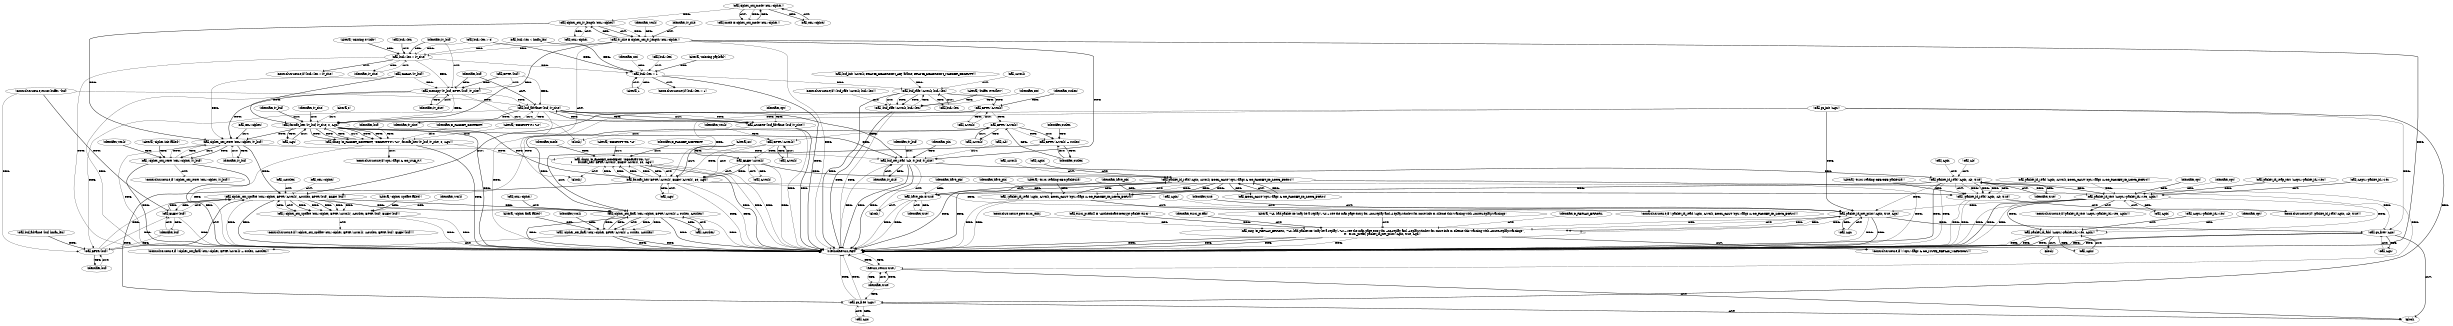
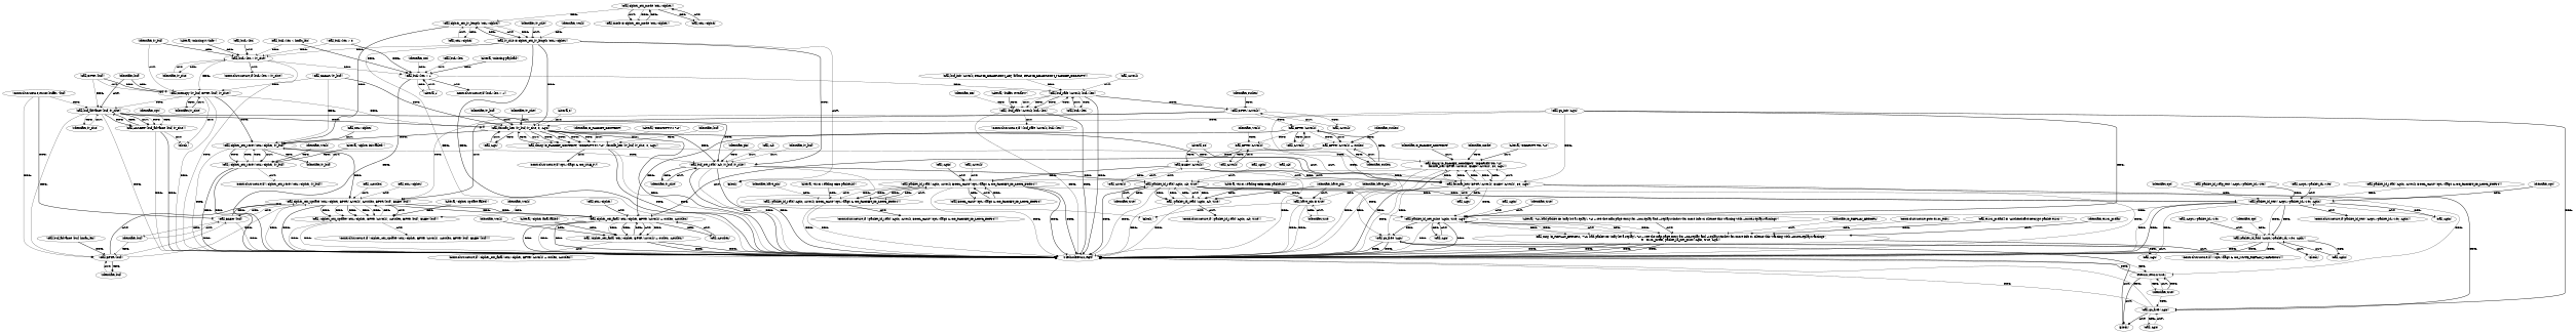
  digraph {
    edge [arrowhead=tee style=bold]
    n1 [label="(Call,cipher_ctx_iv_length (ctx->cipher))"]
    n2 [label="(Call,iv_size = cipher_ctx_iv_length (ctx->cipher))"]
    n3 [label="(Call,cipher_ctx_reset (ctx->cipher, iv_buf))"]
    n4 [label="(Call,ctx->cipher)"]
    n5 [label="(Call,buf->len < iv_size)"]
    n6 [label="(Call,format_hex (iv_buf, iv_size, 0, &gc))"]
    n7 [label="(Call,buf_set_read (&b, iv_buf, iv_size))"]
    n8 [label="(Block,)"]
    n9 [label="(MethodReturn,RET)"]
    n10 [label="(Call,!cipher_ctx_reset (ctx->cipher, iv_buf))"]
    n11 [label="(Call,cipher_ctx_update (ctx->cipher, BPTR (&work), &outlen, BPTR (buf), BLEN (buf)))"]
    n12 [label="(Identifier,iv_buf)"]
    n13 [label="(Call,cipher_ctx_mode (ctx->cipher))"]
    n14 [label="(Call,mode = cipher_ctx_mode (ctx->cipher))"]
    n15 [label="(Call,ctx->cipher)"]
    n16 [label="(Call,memcpy (iv_buf, BPTR (buf), iv_size))"]
    n17 [label="(Call,buf->len < 1)"]
    n18 [label="(Identifier,iv_size)"]
    n19 [label="(ControlStructure,if (buf->len < iv_size))"]
    n20 [label="(Call,dmsg (D_PACKET_CONTENT, \"DECRYPT IV: %s\", format_hex (iv_buf, iv_size, 0, &gc)))"]
    n21 [label="(Call,format_hex (BPTR (&work), BLEN (&work), 80, &gc))"]
    n22 [label="(Call,&gc)"]
    n23 [label="(Call,packet_id_read (&pin, &b, true))"]
    n24 [label="(Block,)"]
    n25 [label="(Identifier,iv_size)"]
    n26 [label="(Return,return true;)"]
    n27 [label="(Call,buf_advance (buf, iv_size))"]
    n28 [label="(Block,)"]
    n29 [label="(Identifier,iv_size)"]
    n30 [label="(Call,buf_safe (&work, buf->len))"]
    n31 [label="(ControlStructure,if (buf->len < 1))"]
    n32 [label="(Literal,1)"]
    n33 [label="(Call,ASSERT (buf_advance (buf, iv_size)))"]
    n34 [label="(Call,BPTR (buf))"]
    n35 [label="(Identifier,iv_size)"]
    n36 [label="(Call,BLEN (buf))"]
    n37 [label="(Identifier,buf)"]
    n38 [label="(Call,dmsg (D_PACKET_CONTENT, \"DECRYPT TO: %s\",\n\t       format_hex (BPTR (&work), BLEN (&work), 80, &gc)))"]
    n39 [label="(ControlStructure,if (opt->flags & CO_USE_IV))"]
    n40 [label="(Call,packet_id_net_print (&pin, true, &gc))"]
    n41 [label="(Call,gc_free (&gc))"]
    n42 [label="(Call,gc_free (&gc))"]
    n43 [label="(Call,&gc)"]
    n44 [label="(ControlStructure,if (!cipher_ctx_reset (ctx->cipher, iv_buf)))"]
    n45 [label="(Call,!cipher_ctx_update (ctx->cipher, BPTR (&work), &outlen, BPTR (buf), BLEN (buf)))"]
    n46 [label="(Call,cipher_ctx_final (ctx->cipher, BPTR (&work) + outlen, &outlen))"]
    n47 [label="(ControlStructure,if (!cipher_ctx_update (ctx->cipher, BPTR (&work), &outlen, BPTR (buf), BLEN (buf))))"]
    n48 [label="(Call,!cipher_ctx_final (ctx->cipher, BPTR (&work) + outlen, &outlen))"]
    n49 [label="(Call,&outlen)"]
    n50 [label="(Identifier,buf)"]
    n51 [label="(ControlStructure,if (!cipher_ctx_final (ctx->cipher, BPTR (&work) + outlen, &outlen)))"]
    n52 [label="(Call,!packet_id_read (&pin, &b, true))"]
    n53 [label="(Call,have_pin = true)"]
    n54 [label="(Call,packet_id_test (&opt->packet_id->rec, &pin))"]
    n55 [label="(Identifier,true)"]
    n56 [label="(ControlStructure,if (!packet_id_read (&pin, &b, true)))"]
    n57 [label="(Identifier,true)"]
    n58 [label="(Call,packet_id_add (&opt->packet_id->rec, &pin))"]
    n59 [label="(Call,&pin)"]
    n60 [label="(ControlStructure,if (packet_id_test (&opt->packet_id->rec, &pin)))"]
    n61 [label="(Call,msg (D_REPLAY_ERRORS, \"%s: bad packet ID (may be a replay): %s -- see the man page entry for --no-replay and --replay-window for more info or silence this warning with --mute-replay-warnings\",\n\t\t   error_prefix, packet_id_net_print (&pin, true, &gc)))"]
    n62 [label="(Call,&gc)"]
    n63 [label="(Block,)"]
    n64 [label="(Identifier,true)"]
    n65 [label="(Call,&pin)"]
    n66 [label="(Block,)"]
    n67 [label="(ControlStructure,if (!(opt->flags & CO_MUTE_REPLAY_WARNINGS)))"]
    n68 [label="(Call,&gc)"]
    n69 [label="(Call,&gc)"]
    n70 [label="(Call,!buf_safe (&work, buf->len))"]
    n71 [label="(Call,BPTR (&work))"]
    n72 [label="(Call,buf->len)"]
    n73 [label="(ControlStructure,if (!buf_safe (&work, buf->len)))"]
    n74 [label="(Call,BPTR (&work))"]
    n75 [label="(Call,&work)"]
    n76 [label="(Call,BPTR (&work) + outlen)"]
    n77 [label="(Call,BPTR (&work))"]
    n78 [label="(Call,&work)"]
    n79 [label="(Identifier,outlen)"]
    n80 [label="(Call,BLEN (&work))"]
    n81 [label="(Call,&work)"]
    n82 [label="(Call,packet_id_read (&pin, &work, BOOL_CAST (opt->flags & CO_PACKET_ID_LONG_FORM)))"]
    n83 [label="(Call,&work)"]
    n84 [label="(Call,!packet_id_read (&pin, &work, BOOL_CAST (opt->flags & CO_PACKET_ID_LONG_FORM)))"]
    n85 [label="(Call,BOOL_CAST (opt->flags & CO_PACKET_ID_LONG_FORM))"]
    n86 [label="(ControlStructure,if (!packet_id_read (&pin, &work, BOOL_CAST (opt->flags & CO_PACKET_ID_LONG_FORM))))"]
    n87 [label="(Identifier,iv_size)"]
    n88 [label="(Call,buf->len > 0)"]
    n89 [label="(Call,error_prefix[] = \"Authenticate/Decrypt packet error\")"]
    n90 [label="(Identifier,have_pin)"]
    n91 [label="(Identifier,iv_size)"]
    n92 [label="(Identifier,error_prefix)"]
    n93 [label="(Identifier,pin)"]
    n94 [label="(ControlStructure,struct buffer *buf)"]
    n95 [label="(Literal,\"error reading CBC packet-id\")"]
    n96 [label="(Call,BPTR (buf))"]
    n97 [label="(Identifier,work)"]
    n98 [label="(Literal,\"DECRYPT IV: %s\")"]
    n99 [label="(Identifier,mode)"]
    n100 [label="(Call,&pin)"]
    n101 [label="(Identifier,work)"]
    n102 [label="(Literal,\"cipher update failed\")"]
    n103 [label="(Identifier,outlen)"]
    n104 [label="(Literal,\"%s: bad packet ID (may be a replay): %s -- see the man page entry for --no-replay and --replay-window for more info or silence this warning with --mute-replay-warnings\")"]
    n105 [label="(Call,&work)"]
    n106 [label="(Call,&opt->packet_id->rec)"]
    n107 [label="(Literal,\"missing payload\")"]
    n108 [label="(Call,&pin)"]
    n109 [label="(Identifier,work)"]
    n110 [label="(Call,packet_id_read (&pin, &work, BOOL_CAST (opt->flags & CO_PACKET_ID_LONG_FORM)))"]
    n111 [label="(Identifier,buf)"]
    n112 [label="(Literal,\"DECRYPT TO: %s\")"]
    n113 [label="(Identifier,work)"]
    n114 [label="(Call,&b)"]
    n115 [label="(Call,buf_init (&work, FRAME_HEADROOM_ADJ (frame, FRAME_HEADROOM_MARKER_DECRYPT)))"]
    n116 [label="(Literal,\"buffer overflow\")"]
    n117 [label="(Identifier,have_pin)"]
    n118 [label="(Identifier,opt)"]
    n119 [label="(Identifier,opt)"]
    n120 [label="(Literal,\"missing IV info\")"]
    n121 [label="(Identifier,ctx)"]
    n122 [label="(Call,ctx->cipher)"]
    n123 [label="(Identifier,D_REPLAY_ERRORS)"]
    n124 [label="(Literal,\"cipher final failed\")"]
    n125 [label="(ControlStructure,goto error_exit;)"]
    n126 [label="(Identifier,opt)"]
    n127 [label="(Call,&work)"]
    n128 [label="(Call,&outlen)"]
    n129 [label="(Identifier,work)"]
    n130 [label="(Identifier,true)"]
    n131 [label="(Call,ctx->cipher)"]
    n132 [label="(Call,&opt->packet_id->rec)"]
    n133 [label="(Identifier,D_PACKET_CONTENT)"]
    n134 [label="(Call,CLEAR (iv_buf))"]
    n135 [label="(Identifier,D_PACKET_CONTENT)"]
    n136 [label="(Call,packet_id_reap_test (&opt->packet_id->rec))"]
    n137 [label="(Literal,0)"]
    n138 [label="(Call,buf_advance (buf, hmac_len))"]
    n139 [label="(Identifier,buf)"]
    n140 [label="(Identifier,iv_buf)"]
    n141 [label="(Call,&pin)"]
    n142 [label="(Call,gc_init (&gc))"]
    n143 [label="(Identifier,have_pin)"]
    n144 [label="(Literal,\"cipher init failed\")"]
    n145 [label="(Call,buf->len < hmac_len)"]
    n146 [label="(Identifier,iv_buf)"]
    n147 [label="(Call,buf->len)"]
    n148 [label="(Identifier,opt)"]
    n149 [label="(Call,buf->len)"]
    n150 [label="(Literal,80)"]
    n151 [label="(Literal,\"error reading CFB/OFB packet-id\")"]
    n152 [label="(Call,ctx->cipher)"]
    n153 [label="(Identifier,outlen)"]
    n154 [label="(Call,&b)"]
    n155 [label="(Identifier,iv_buf)"]
    n156 [label="(Identifier,ctx)"]
    n1 -> n2 [arrowhead=diamond label="AST: "]
    n1 -> n2 [arrowhead=diamond label="DDG: " style=solid]
    n1 -> n3 [label="DDG: "]
    n1 -> n4 [arrowhead=diamond label="CFG: " style=solid]
    n2 -> n1 [label="CFG: "]
    n2 -> n5 [label="DDG: " style=solid]
    n2 -> n6 [label="DDG: "]
    n2 -> n7 [arrowhead=diamond label="DDG: "]
    n2 -> n8 [arrowhead=diamond label="AST: " style=solid]
    n2 -> n9 [label="DDG: " style=solid]
    n2 -> n9 [label="DDG: "]
    n3 -> n7 [label="DDG: " style=solid]
    n3 -> n9 [label="DDG: " style=solid]
    n3 -> n10 [arrowhead=diamond label="AST: "]
    n3 -> n10 [label="DDG: "]
    n3 -> n10 [label="DDG: " style=solid]
    n3 -> n11 [arrowhead=diamond label="DDG: "]
    n3 -> n12 [label="CFG: "]
    n4 -> n1 [label="AST: " style=solid]
    n5 -> n9 [arrowhead=diamond label="DDG: " style=solid]
    n5 -> n16 [label="DDG: " style=solid]
    n5 -> n17 [arrowhead=diamond label="DDG: " style=solid]
    n5 -> n18 [arrowhead=diamond label="CFG: " style=solid]
    n5 -> n19 [label="AST: "]
    n6 -> n3 [label="DDG: "]
    n6 -> n7 [label="DDG: "]
    n6 -> n9 [arrowhead=diamond label="DDG: "]
    n6 -> n20 [arrowhead=diamond label="AST: " style=solid]
    n6 -> n20 [arrowhead=diamond label="DDG: "]
    n6 -> n20 [arrowhead=diamond label="DDG: "]
    n6 -> n20 [arrowhead=diamond label="DDG: "]
    n6 -> n20 [arrowhead=diamond label="DDG: "]
    n6 -> n21 [label="DDG: "]
    n6 -> n22 [arrowhead=diamond label="CFG: "]
    n7 -> n9 [arrowhead=diamond label="DDG: "]
    n7 -> n9 [label="DDG: " style=solid]
    n7 -> n9 [label="DDG: "]
    n7 -> n23 [label="DDG: "]
    n7 -> n24 [label="AST: " style=solid]
    n7 -> n25 [arrowhead=diamond label="CFG: "]
    n9 -> n26 [arrowhead=diamond label="CFG: " style=solid]
    n10 -> n3 [label="CFG: " style=solid]
    n10 -> n9 [label="DDG: "]
    n10 -> n9 [arrowhead=diamond label="DDG: "]
    n10 -> n44 [label="AST: " style=solid]
    n11 -> n9 [label="DDG: " style=solid]
    n11 -> n9 [arrowhead=diamond label="DDG: "]
    n11 -> n36 [arrowhead=diamond label="CFG: " style=solid]
    n11 -> n45 [arrowhead=diamond label="AST: "]
    n11 -> n45 [arrowhead=diamond label="DDG: "]
    n11 -> n45 [arrowhead=diamond label="DDG: " style=solid]
    n11 -> n45 [arrowhead=diamond label="DDG: "]
    n11 -> n45 [arrowhead=diamond label="DDG: " style=solid]
    n11 -> n45 [arrowhead=diamond label="DDG: " style=solid]
    n11 -> n46 [label="DDG: "]
    n11 -> n46 [arrowhead=diamond label="DDG: "]
    n12 -> n3 [label="AST: " style=solid]
    n13 -> n1 [label="DDG: " style=solid]
    n13 -> n14 [arrowhead=diamond label="AST: "]
    n13 -> n14 [label="DDG: " style=solid]
    n13 -> n15 [label="CFG: "]
    n14 -> n13 [arrowhead=diamond label="CFG: "]
    n15 -> n13 [arrowhead=diamond label="AST: "]
    n16 -> n3 [arrowhead=diamond label="DDG: "]
    n16 -> n6 [arrowhead=diamond label="DDG: " style=solid]
    n16 -> n9 [arrowhead=diamond label="DDG: " style=solid]
    n16 -> n27 [label="DDG: " style=solid]
    n16 -> n28 [label="AST: " style=solid]
    n16 -> n29 [label="CFG: "]
    n17 -> n9 [arrowhead=diamond label="DDG: "]
    n17 -> n30 [label="DDG: " style=solid]
    n17 -> n31 [arrowhead=diamond label="AST: "]
    n17 -> n32 [label="CFG: " style=solid]
    n18 -> n5 [label="AST: " style=solid]
    n20 -> n6 [label="CFG: "]
    n20 -> n9 [label="DDG: "]
    n20 -> n9 [label="DDG: " style=solid]
    n20 -> n38 [label="DDG: " style=solid]
    n20 -> n39 [arrowhead=diamond label="AST: "]
    n21 -> n9 [label="DDG: " style=solid]
    n21 -> n9 [label="DDG: " style=solid]
    n21 -> n38 [label="AST: " style=solid]
    n21 -> n38 [label="DDG: " style=solid]
    n21 -> n38 [label="DDG: " style=solid]
    n21 -> n38 [label="DDG: "]
    n21 -> n38 [label="DDG: " style=solid]
    n21 -> n40 [arrowhead=diamond label="DDG: " style=solid]
    n21 -> n41 [label="DDG: " style=solid]
    n21 -> n42 [label="DDG: "]
    n21 -> n43 [label="CFG: "]
    n22 -> n6 [arrowhead=diamond label="AST: "]
    n23 -> n9 [arrowhead=diamond label="DDG: "]
    n23 -> n9 [label="DDG: " style=solid]
    n23 -> n26 [label="DDG: " style=solid]
    n23 -> n40 [arrowhead=diamond label="DDG: " style=solid]
    n23 -> n52 [arrowhead=diamond label="AST: " style=solid]
    n23 -> n52 [label="DDG: " style=solid]
    n23 -> n52 [arrowhead=diamond label="DDG: "]
    n23 -> n52 [arrowhead=diamond label="DDG: " style=solid]
    n23 -> n53 [arrowhead=diamond label="DDG: "]
    n23 -> n54 [label="DDG: "]
    n23 -> n55 [label="CFG: "]
    n25 -> n7 [arrowhead=diamond label="AST: "]
    n26 -> n9 [label="DDG: "]
    n26 -> n63 [arrowhead=diamond label="AST: "]
    n26 -> n64 [label="CFG: " style=solid]
    n27 -> n6 [label="DDG: "]
    n27 -> n7 [arrowhead=diamond label="DDG: "]
    n27 -> n9 [arrowhead=diamond label="DDG: " style=solid]
    n27 -> n33 [arrowhead=diamond label="AST: "]
    n27 -> n33 [arrowhead=diamond label="DDG: " style=solid]
    n27 -> n33 [arrowhead=diamond label="DDG: "]
    n27 -> n34 [arrowhead=diamond label="DDG: " style=solid]
    n27 -> n35 [arrowhead=diamond label="CFG: " style=solid]
    n29 -> n16 [label="AST: "]
    n30 -> n9 [arrowhead=diamond label="DDG: "]
    n30 -> n70 [label="AST: " style=solid]
    n30 -> n70 [arrowhead=diamond label="DDG: " style=solid]
    n30 -> n70 [arrowhead=diamond label="DDG: "]
    n30 -> n71 [label="DDG: "]
    n30 -> n72 [arrowhead=diamond label="CFG: " style=solid]
    n32 -> n17 [arrowhead=diamond label="AST: "]
    n33 -> n9 [label="DDG: " style=solid]
    n33 -> n9 [label="DDG: "]
    n33 -> n27 [label="CFG: "]
    n33 -> n28 [label="AST: " style=solid]
    n34 -> n11 [arrowhead=diamond label="AST: "]
    n34 -> n11 [label="DDG: " style=solid]
    n34 -> n36 [label="DDG: " style=solid]
    n34 -> n37 [arrowhead=diamond label="CFG: "]
    n35 -> n27 [label="AST: " style=solid]
    n36 -> n9 [label="DDG: " style=solid]
    n36 -> n11 [label="AST: " style=solid]
    n36 -> n11 [arrowhead=diamond label="DDG: "]
    n36 -> n50 [label="CFG: " style=solid]
    n37 -> n34 [arrowhead=diamond label="AST: " style=solid]
    n38 -> n8 [arrowhead=diamond label="AST: " style=solid]
    n38 -> n9 [label="DDG: "]
    n38 -> n9 [label="DDG: " style=solid]
    n38 -> n9 [label="DDG: " style=solid]
    n38 -> n21 [label="CFG: "]
    n40 -> n9 [arrowhead=diamond label="DDG: " style=solid]
    n40 -> n9 [arrowhead=diamond label="DDG: "]
    n40 -> n41 [label="DDG: "]
    n40 -> n61 [label="AST: " style=solid]
    n40 -> n61 [arrowhead=diamond label="DDG: " style=solid]
    n40 -> n61 [label="DDG: " style=solid]
    n40 -> n61 [arrowhead=diamond label="DDG: " style=solid]
    n40 -> n62 [label="CFG: "]
    n41 -> n9 [arrowhead=diamond label="DDG: "]
    n41 -> n9 [arrowhead=diamond label="DDG: "]
    n41 -> n63 [label="AST: "]
    n41 -> n68 [label="CFG: "]
    n42 -> n9 [label="DDG: " style=solid]
    n42 -> n9 [label="DDG: " style=solid]
    n42 -> n63 [arrowhead=diamond label="AST: "]
    n42 -> n69 [label="CFG: " style=solid]
    n43 -> n21 [label="AST: " style=solid]
    n45 -> n9 [arrowhead=diamond label="DDG: " style=solid]
    n45 -> n9 [arrowhead=diamond label="DDG: " style=solid]
    n45 -> n11 [arrowhead=diamond label="CFG: " style=solid]
    n45 -> n47 [arrowhead=diamond label="AST: " style=solid]
    n46 -> n9 [label="DDG: "]
    n46 -> n9 [arrowhead=diamond label="DDG: " style=solid]
    n46 -> n9 [arrowhead=diamond label="DDG: "]
    n46 -> n48 [arrowhead=diamond label="AST: "]
    n46 -> n48 [arrowhead=diamond label="DDG: " style=solid]
    n46 -> n48 [arrowhead=diamond label="DDG: " style=solid]
    n46 -> n48 [label="DDG: "]
    n46 -> n49 [label="CFG: "]
    n48 -> n9 [label="DDG: "]
    n48 -> n9 [label="DDG: "]
    n48 -> n46 [label="CFG: "]
    n48 -> n51 [arrowhead=diamond label="AST: " style=solid]
    n49 -> n46 [label="AST: "]
    n50 -> n34 [label="CFG: " style=solid]
    n50 -> n36 [label="AST: " style=solid]
    n52 -> n9 [label="DDG: " style=solid]
    n52 -> n9 [arrowhead=diamond label="DDG: " style=solid]
    n52 -> n23 [label="CFG: " style=solid]
    n52 -> n56 [arrowhead=diamond label="AST: "]
    n53 -> n9 [label="DDG: " style=solid]
    n53 -> n9 [arrowhead=diamond label="DDG: " style=solid]
    n53 -> n24 [arrowhead=diamond label="AST: " style=solid]
    n53 -> n57 [label="CFG: " style=solid]
    n54 -> n9 [label="DDG: " style=solid]
    n54 -> n9 [label="DDG: "]
    n54 -> n9 [arrowhead=diamond label="DDG: " style=solid]
    n54 -> n40 [label="DDG: " style=solid]
    n54 -> n58 [label="DDG: " style=solid]
    n54 -> n58 [label="DDG: "]
    n54 -> n59 [label="CFG: "]
    n54 -> n60 [arrowhead=diamond label="AST: "]
    n55 -> n23 [label="AST: "]
    n57 -> n53 [label="AST: " style=solid]
    n58 -> n9 [arrowhead=diamond label="DDG: "]
    n58 -> n9 [label="DDG: " style=solid]
    n58 -> n9 [label="DDG: "]
    n58 -> n65 [label="CFG: "]
    n58 -> n66 [arrowhead=diamond label="AST: "]
    n59 -> n54 [label="AST: " style=solid]
    n61 -> n9 [label="DDG: " style=solid]
    n61 -> n9 [label="DDG: "]
    n61 -> n9 [arrowhead=diamond label="DDG: "]
    n61 -> n9 [label="DDG: "]
    n61 -> n40 [arrowhead=diamond label="CFG: " style=solid]
    n61 -> n67 [arrowhead=diamond label="AST: "]
    n62 -> n40 [label="AST: "]
    n64 -> n26 [arrowhead=diamond label="AST: " style=solid]
    n64 -> n26 [label="DDG: "]
    n64 -> n42 [arrowhead=diamond label="CFG: " style=solid]
    n65 -> n58 [label="AST: "]
    n68 -> n41 [label="AST: " style=solid]
    n69 -> n42 [label="AST: " style=solid]
    n70 -> n9 [label="DDG: " style=solid]
    n70 -> n9 [label="DDG: "]
    n70 -> n30 [arrowhead=diamond label="CFG: " style=solid]
-   n73 -> n70 [arrowhead=diamond label="AST: " style=solid]
+   n70 -> n73 [arrowhead=diamond label="AST: " style=solid]
    n71 -> n11 [label="AST: "]
    n71 -> n11 [arrowhead=diamond label="DDG: " style=solid]
    n71 -> n74 [arrowhead=diamond label="DDG: " style=solid]
    n71 -> n75 [label="CFG: " style=solid]
    n72 -> n30 [label="AST: "]
    n74 -> n46 [label="DDG: "]
    n74 -> n76 [arrowhead=diamond label="AST: "]
    n74 -> n76 [label="DDG: " style=solid]
    n74 -> n77 [label="DDG: " style=solid]
    n74 -> n78 [arrowhead=diamond label="CFG: "]
    n75 -> n71 [arrowhead=diamond label="AST: " style=solid]
    n76 -> n46 [label="AST: "]
    n76 -> n79 [arrowhead=diamond label="CFG: "]
    n77 -> n21 [arrowhead=diamond label="AST: " style=solid]
    n77 -> n21 [label="DDG: " style=solid]
    n77 -> n80 [label="DDG: " style=solid]
    n77 -> n81 [label="CFG: "]
    n78 -> n74 [arrowhead=diamond label="AST: "]
    n79 -> n74 [label="CFG: "]
    n79 -> n76 [label="AST: "]
    n80 -> n9 [label="DDG: " style=solid]
    n80 -> n21 [label="AST: " style=solid]
    n80 -> n21 [label="DDG: "]
    n80 -> n82 [label="DDG: "]
    n80 -> n83 [label="CFG: " style=solid]
    n81 -> n77 [arrowhead=diamond label="AST: "]
    n82 -> n9 [arrowhead=diamond label="DDG: " style=solid]
    n82 -> n9 [label="DDG: "]
    n82 -> n9 [arrowhead=diamond label="DDG: "]
    n82 -> n54 [label="DDG: " style=solid]
    n82 -> n84 [label="AST: " style=solid]
    n82 -> n84 [label="DDG: " style=solid]
    n82 -> n84 [arrowhead=diamond label="DDG: "]
    n82 -> n84 [label="DDG: "]
    n82 -> n85 [label="CFG: "]
    n83 -> n80 [label="AST: " style=solid]
    n84 -> n9 [label="DDG: " style=solid]
    n84 -> n9 [label="DDG: " style=solid]
    n84 -> n82 [label="CFG: "]
    n84 -> n86 [arrowhead=diamond label="AST: "]
    n85 -> n82 [arrowhead=diamond label="AST: "]
    n85 -> n82 [label="DDG: "]
    n87 -> n2 [label="AST: "]
    n88 -> n5 [label="DDG: " style=solid]
    n88 -> n17 [arrowhead=diamond label="DDG: "]
    n89 -> n61 [label="DDG: "]
    n90 -> n84 [label="CFG: " style=solid]
    n91 -> n6 [arrowhead=diamond label="AST: "]
    n92 -> n61 [arrowhead=diamond label="AST: "]
    n93 -> n7 [arrowhead=diamond label="CFG: "]
    n94 -> n27 [arrowhead=diamond label="DDG: " style=solid]
    n94 -> n34 [arrowhead=diamond label="DDG: " style=solid]
    n94 -> n36 [label="DDG: "]
    n95 -> n84 [label="CFG: "]
    n96 -> n16 [label="AST: " style=solid]
    n96 -> n16 [arrowhead=diamond label="DDG: "]
    n96 -> n27 [arrowhead=diamond label="DDG: " style=solid]
    n97 -> n77 [arrowhead=diamond label="CFG: " style=solid]
    n98 -> n20 [label="AST: " style=solid]
    n99 -> n38 [arrowhead=diamond label="CFG: "]
    n100 -> n82 [arrowhead=diamond label="AST: "]
    n101 -> n45 [arrowhead=diamond label="CFG: " style=solid]
    n102 -> n45 [label="CFG: "]
    n103 -> n71 [label="CFG: "]
    n104 -> n61 [label="AST: "]
    n105 -> n30 [label="AST: " style=solid]
    n106 -> n54 [arrowhead=diamond label="AST: "]
    n107 -> n17 [label="CFG: "]
    n108 -> n23 [label="AST: " style=solid]
    n109 -> n48 [arrowhead=diamond label="CFG: "]
    n110 -> n54 [label="DDG: " style=solid]
    n111 -> n20 [arrowhead=diamond label="CFG: " style=solid]
    n112 -> n38 [label="AST: "]
    n113 -> n10 [arrowhead=diamond label="CFG: "]
    n114 -> n7 [label="AST: " style=solid]
    n115 -> n30 [arrowhead=diamond label="DDG: " style=solid]
    n116 -> n70 [label="CFG: "]
    n117 -> n52 [arrowhead=diamond label="CFG: "]
    n117 -> n53 [arrowhead=diamond label="AST: "]
    n118 -> n54 [label="CFG: "]
    n119 -> n33 [label="CFG: " style=solid]
    n120 -> n5 [arrowhead=diamond label="CFG: "]
    n121 -> n17 [label="CFG: " style=solid]
    n122 -> n11 [label="AST: " style=solid]
    n123 -> n61 [label="AST: " style=solid]
    n124 -> n48 [arrowhead=diamond label="CFG: "]
    n125 -> n61 [arrowhead=diamond label="CFG: " style=solid]
    n126 -> n54 [arrowhead=diamond label="CFG: " style=solid]
    n127 -> n82 [arrowhead=diamond label="AST: " style=solid]
    n128 -> n11 [arrowhead=diamond label="AST: " style=solid]
    n129 -> n2 [label="CFG: " style=solid]
    n130 -> n40 [label="AST: "]
    n131 -> n3 [arrowhead=diamond label="AST: "]
    n132 -> n58 [label="AST: "]
    n133 -> n20 [label="AST: " style=solid]
    n134 -> n3 [arrowhead=diamond label="DDG: " style=solid]
    n134 -> n6 [label="DDG: "]
    n134 -> n16 [arrowhead=diamond label="DDG: " style=solid]
    n135 -> n38 [arrowhead=diamond label="AST: "]
    n136 -> n54 [label="DDG: "]
    n137 -> n6 [label="AST: " style=solid]
    n138 -> n34 [label="DDG: "]
    n139 -> n16 [label="CFG: "]
    n139 -> n27 [label="AST: "]
    n140 -> n7 [label="AST: " style=solid]
    n141 -> n40 [arrowhead=diamond label="AST: " style=solid]
    n142 -> n6 [arrowhead=diamond label="DDG: " style=solid]
    n142 -> n21 [arrowhead=diamond label="DDG: " style=solid]
    n142 -> n40 [arrowhead=diamond label="DDG: "]
    n142 -> n41 [arrowhead=diamond label="DDG: " style=solid]
    n142 -> n42 [label="DDG: "]
    n143 -> n53 [label="CFG: " style=solid]
    n144 -> n10 [arrowhead=diamond label="CFG: "]
    n145 -> n5 [label="DDG: " style=solid]
    n145 -> n17 [arrowhead=diamond label="DDG: "]
    n146 -> n5 [label="CFG: "]
    n146 -> n16 [label="AST: " style=solid]
    n147 -> n17 [arrowhead=diamond label="AST: " style=solid]
    n148 -> n58 [label="CFG: " style=solid]
    n149 -> n5 [arrowhead=diamond label="AST: "]
    n150 -> n21 [label="AST: "]
    n150 -> n80 [label="CFG: "]
    n151 -> n52 [arrowhead=diamond label="CFG: "]
    n152 -> n46 [label="AST: "]
    n153 -> n76 [arrowhead=diamond label="CFG: "]
    n154 -> n23 [arrowhead=diamond label="AST: " style=solid]
    n155 -> n6 [arrowhead=diamond label="AST: "]
    n156 -> n70 [arrowhead=diamond label="CFG: " style=solid]
  }
